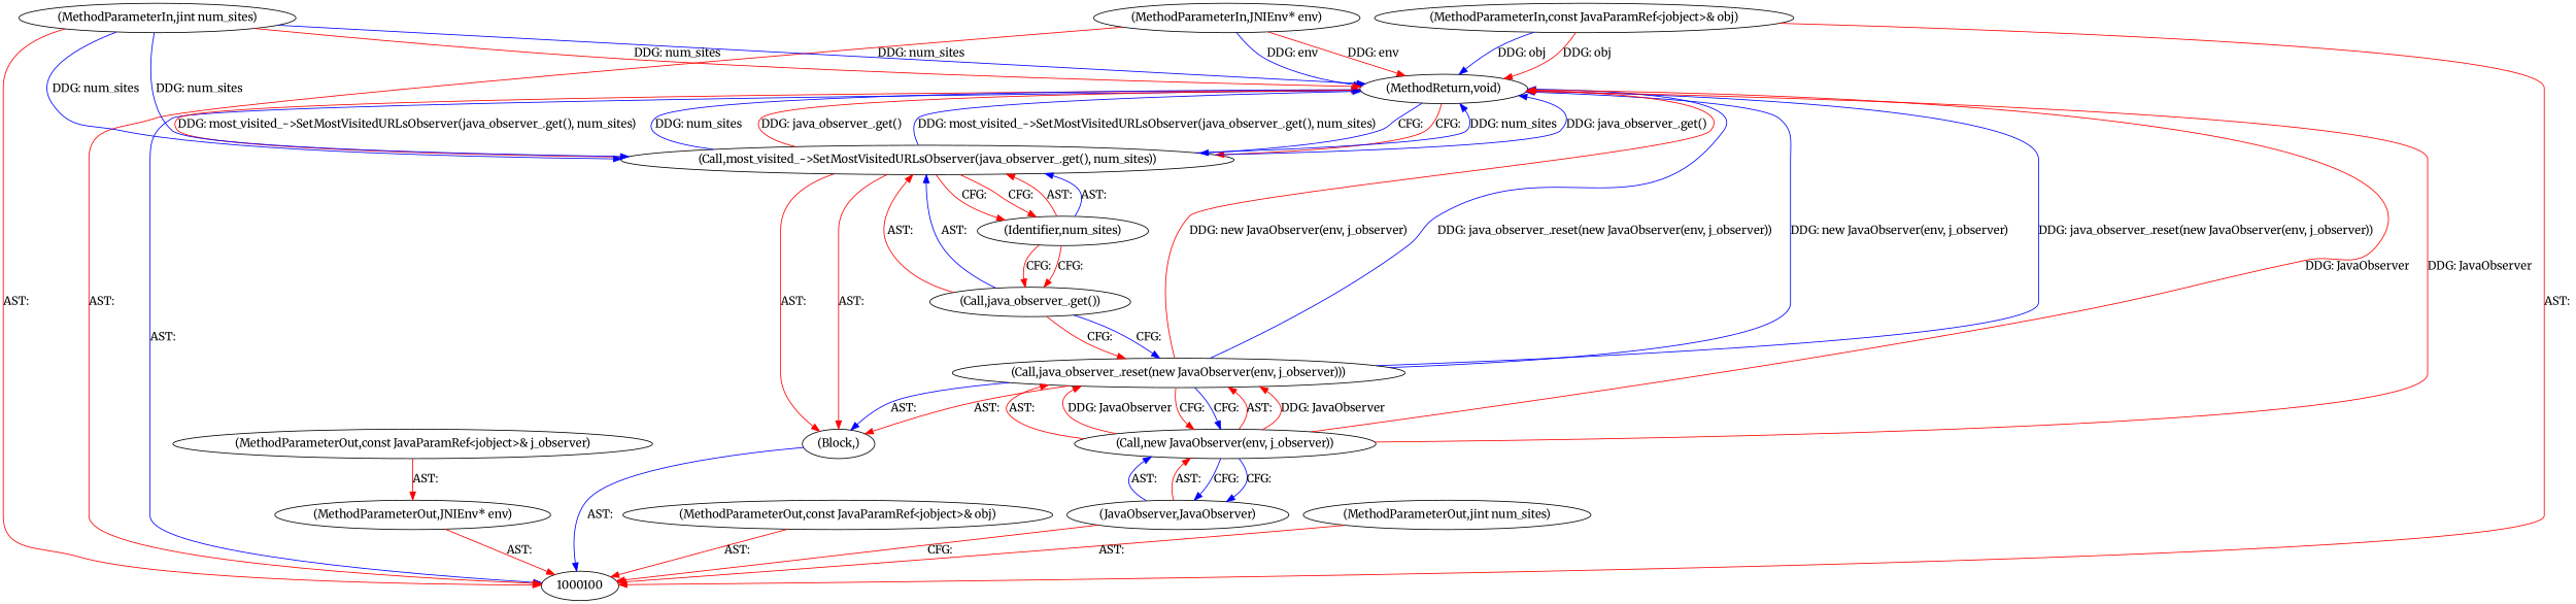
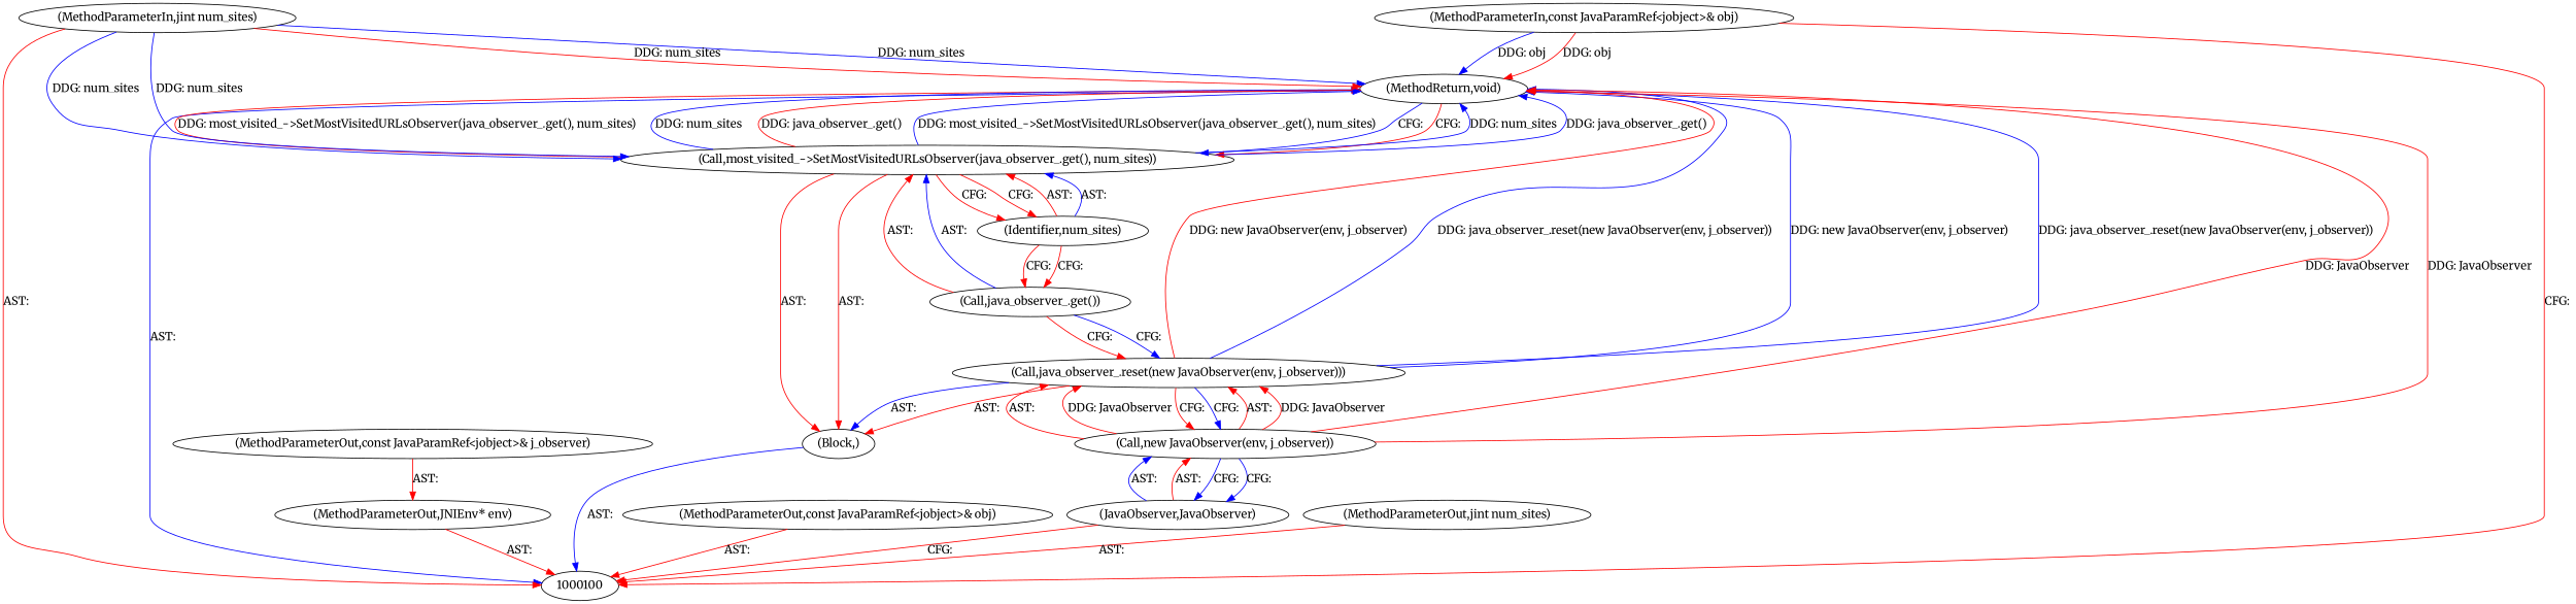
  digraph {
    fontname=Merriweather
    node [fontname=Merriweather]
    edge [color=red fontname=Merriweather]
    n1 [label="(MethodReturn,void)"]
    n2 [label="(Call,most_visited_->SetMostVisitedURLsObserver(java_observer_.get(), num_sites))"]
    1000100
    n4 [label="(Block,)"]
    n5 [label="(Identifier,num_sites)"]
-   n6 [label="(MethodParameterIn,JNIEnv* env)"]
    n7 [label="(MethodParameterOut,JNIEnv* env)"]
    n8 [label="(MethodParameterIn,const JavaParamRef<jobject>& obj)"]
    n9 [label="(MethodParameterOut,const JavaParamRef<jobject>& obj)"]
    n10 [label="(MethodParameterOut,const JavaParamRef<jobject>& j_observer)"]
    n11 [label="(MethodParameterIn,jint num_sites)"]
    n12 [label="(MethodParameterOut,jint num_sites)"]
    n13 [label="(Call,java_observer_.reset(new JavaObserver(env, j_observer)))"]
    n14 [label="(Call,new JavaObserver(env, j_observer))"]
    n15 [label="(JavaObserver,JavaObserver)"]
    n16 [label="(Call,java_observer_.get())"]
    n1 -> n2 [color=blue label="CFG: "]
    n1 -> n2 [label="CFG: "]
    n1 -> 1000100 [color=blue label="AST: "]
    n2 -> n1 [color=blue label="DDG: num_sites"]
    n2 -> n1 [color=blue label="DDG: java_observer_.get()"]
    n2 -> n1 [label="DDG: most_visited_->SetMostVisitedURLsObserver(java_observer_.get(), num_sites)"]
    n2 -> n1 [color=blue label="DDG: num_sites"]
    n2 -> n1 [label="DDG: java_observer_.get()"]
    n2 -> n1 [color=blue label="DDG: most_visited_->SetMostVisitedURLsObserver(java_observer_.get(), num_sites)"]
    n2 -> n4 [label="AST: "]
    n2 -> n4 [label="AST: "]
    n2 -> n5 [label="CFG: "]
    n2 -> n5 [label="CFG: "]
    n4 -> 1000100 [color=blue label="AST: "]
    n5 -> n2 [label="AST: "]
    n5 -> n2 [color=blue label="AST: "]
    n5 -> n16 [label="CFG: "]
    n5 -> n16 [label="CFG: "]
-   n6 -> n1 [label="DDG: env"]
-   n6 -> n1 [color=blue label="DDG: env"]
-   n6 -> 1000100 [label="AST: "]
    n7 -> 1000100 [label="AST: "]
    n8 -> n1 [label="DDG: obj"]
    n8 -> n1 [color=blue label="DDG: obj"]
-   n8 -> 1000100 [label="AST: "]
+   n8 -> 1000100 [label="CFG: "]
    n9 -> 1000100 [label="AST: "]
    n10 -> n7 [label="AST: "]
    n11 -> n1 [color=blue label="DDG: num_sites"]
    n11 -> n1 [label="DDG: num_sites"]
    n11 -> n2 [color=blue label="DDG: num_sites"]
    n11 -> n2 [color=blue label="DDG: num_sites"]
    n11 -> 1000100 [label="AST: "]
    n12 -> 1000100 [label="AST: "]
    n13 -> n1 [color=blue label="DDG: new JavaObserver(env, j_observer)"]
    n13 -> n1 [color=blue label="DDG: java_observer_.reset(new JavaObserver(env, j_observer))"]
    n13 -> n1 [label="DDG: new JavaObserver(env, j_observer)"]
    n13 -> n1 [color=blue label="DDG: java_observer_.reset(new JavaObserver(env, j_observer))"]
    n13 -> n4 [color=blue label="AST: "]
    n13 -> n4 [label="AST: "]
    n13 -> n14 [label="CFG: "]
    n13 -> n14 [color=blue label="CFG: "]
    n14 -> n1 [label="DDG: JavaObserver"]
    n14 -> n1 [label="DDG: JavaObserver"]
    n14 -> n13 [label="AST: "]
    n14 -> n13 [label="DDG: JavaObserver"]
    n14 -> n13 [label="AST: "]
    n14 -> n13 [label="DDG: JavaObserver"]
    n14 -> n15 [color=blue label="CFG: "]
    n14 -> n15 [color=blue label="CFG: "]
    n15 -> 1000100 [label="CFG: "]
    n15 -> n14 [color=blue label="AST: "]
    n15 -> n14 [label="AST: "]
    n16 -> n2 [label="AST: "]
    n16 -> n2 [color=blue label="AST: "]
    n16 -> n13 [label="CFG: "]
    n16 -> n13 [color=blue label="CFG: "]
  }
